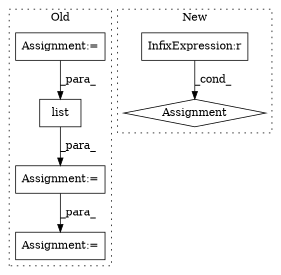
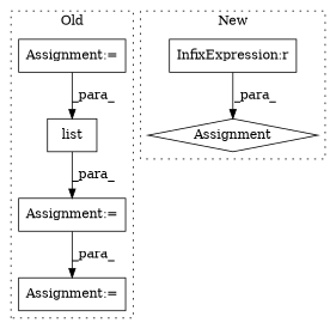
  digraph {
    node [a=7 l=1 shape=box]
    n1 [a=32 l="5,1" label=list s="3413,3467"]
    n2 [label="Assignment:=" s=3492]
    n3 [label="Assignment:=" s=3348]
    n4 [l="65,2" label="Assignment:=" s="3929,4014"]
    n5 [a=25 l="4,2" label=Assignment s="2023,2048" shape=diamond]
    n6 [a=27 l=3 label="InfixExpression:r" s=2030]
    subgraph cluster_1 {
      label=Old
      style=dotted
      n1
      n2
      n3
      n4
    }
    subgraph cluster_2 {
      label=New
      style=dotted
      n5
      n6
    }
    n1 -> n2 [label=_para_]
    n2 -> n4 [label=_para_]
    n3 -> n1 [label=_para_]
-   n6 -> n5 [label=_cond_]
+   n6 -> n5 [label=_para_]
  }
